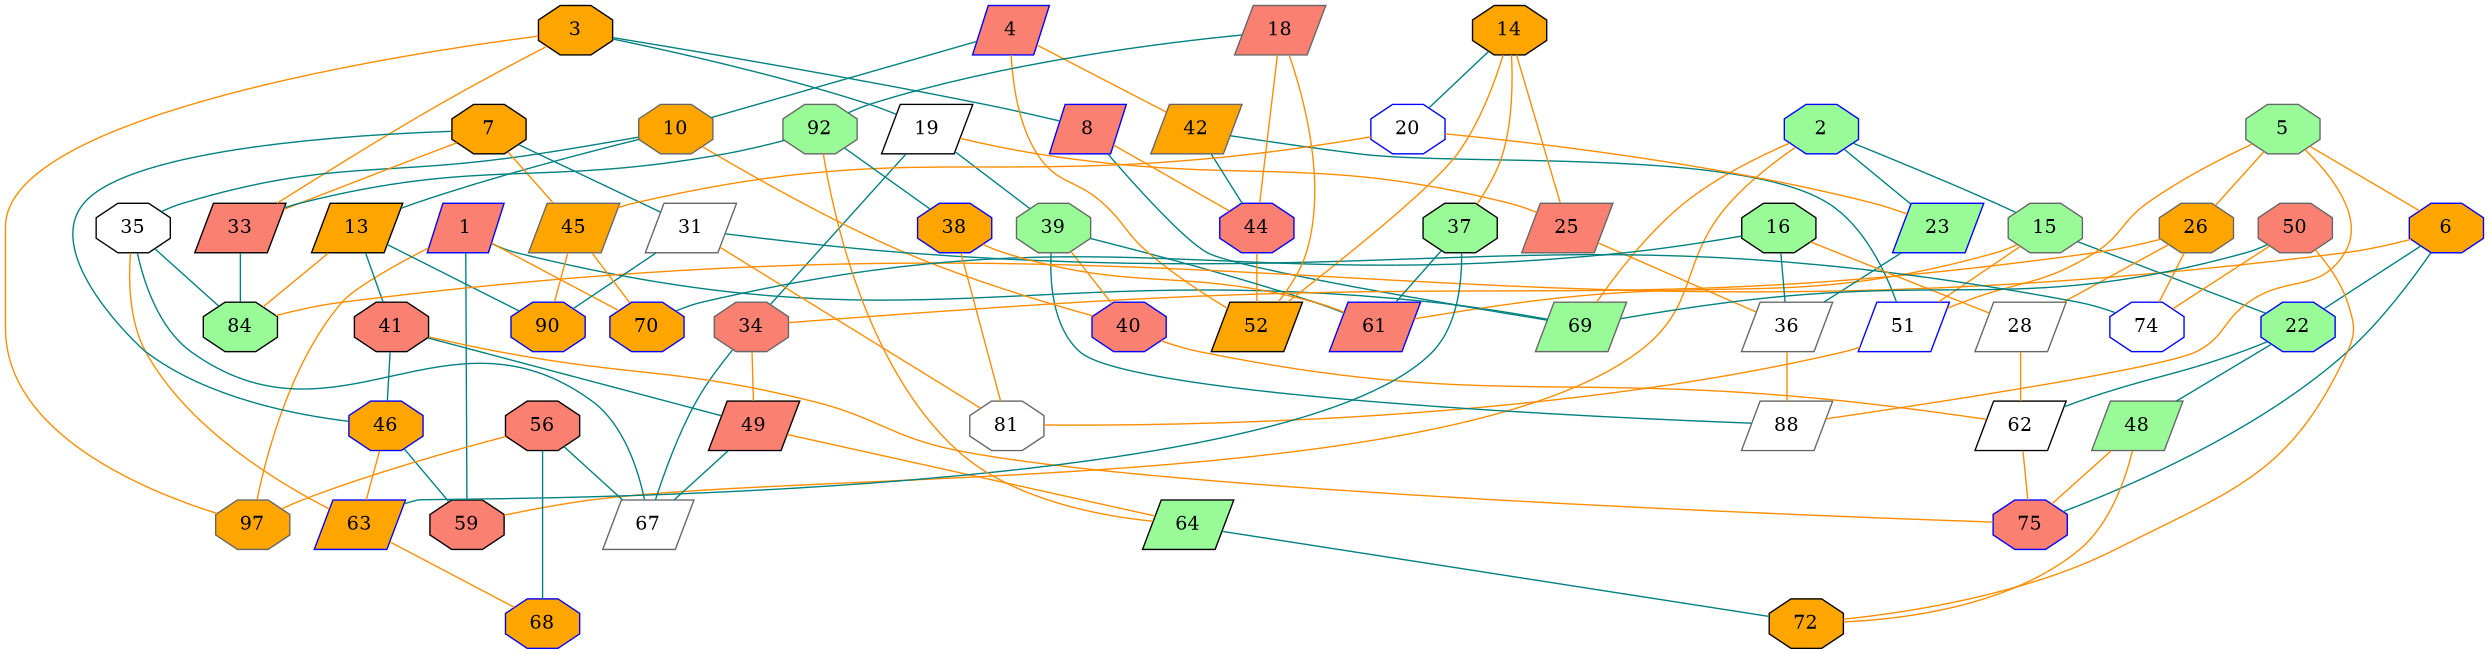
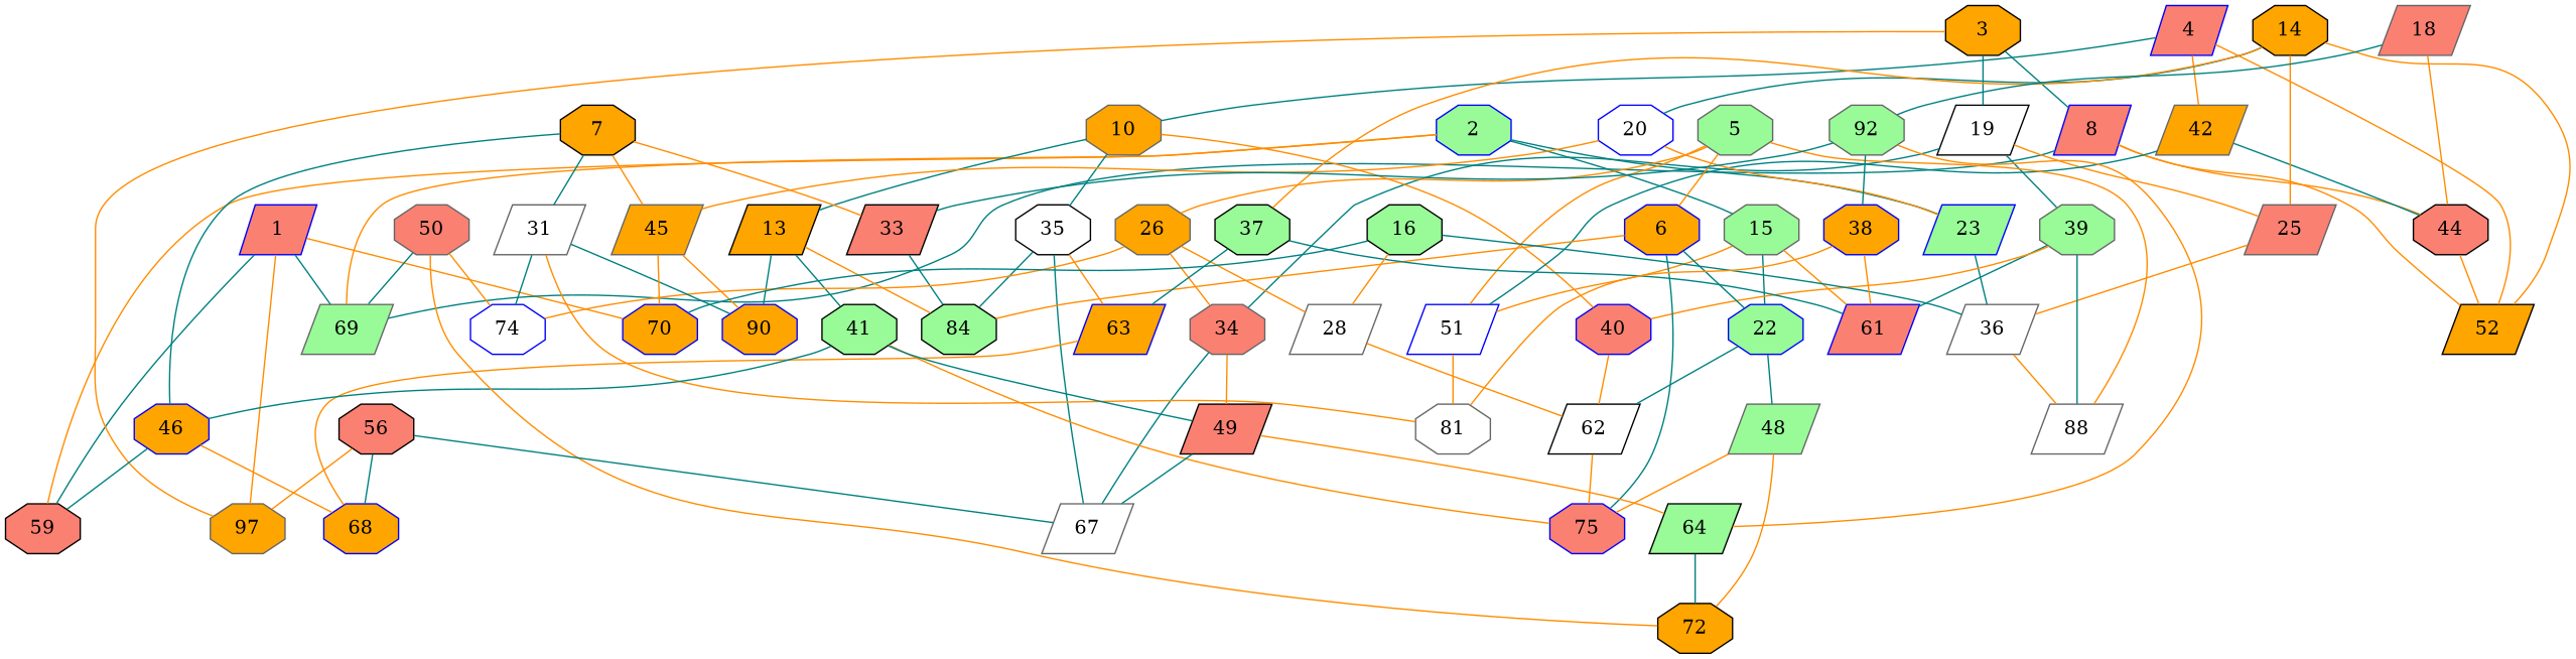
  graph {
    node [color=gray40 fillcolor=orange shape=octagon style=filled]
    edge [color=darkorange]
    1 [color=blue fillcolor=salmon shape=parallelogram super="+9"]
    59 [color=black fillcolor=salmon]
    69 [fillcolor=palegreen shape=parallelogram super="+100"]
    70 [color=blue]
    97
    2 [color=blue fillcolor=palegreen super="+27"]
    15 [fillcolor=palegreen super="+95"]
    23 [color=blue fillcolor=palegreen shape=parallelogram super="+24"]
    51 [color=blue fillcolor=white shape=parallelogram super="+92"]
    22 [color=blue fillcolor=palegreen super="+83"]
    61 [color=blue fillcolor=salmon shape=parallelogram super="+77"]
    36 [fillcolor=white shape=parallelogram super="+91"]
    3 [color=black super="+12"]
    8 [color=blue fillcolor=salmon shape=parallelogram]
    19 [color=black fillcolor=white shape=parallelogram super="+29"]
    33 [color=black fillcolor=salmon shape=parallelogram super="+99"]
-   44 [color=blue fillcolor=salmon super="+53"]
+   44 [color=black fillcolor=salmon super="+53"]
    25 [fillcolor=salmon shape=parallelogram]
    34 [fillcolor=salmon super="+54"]
    39 [fillcolor=palegreen super="+57"]
    84 [color=black fillcolor=palegreen super="+86"]
    10 [super="+11"]
    13 [color=black shape=parallelogram super="+47"]
    35 [color=black fillcolor=white super="+93"]
    40 [color=blue fillcolor=salmon]
    4 [color=blue fillcolor=salmon shape=parallelogram]
    42 [shape=parallelogram]
    52 [color=black shape=parallelogram super="+98"]
    5 [fillcolor=palegreen super="+30"]
    6 [color=blue super="+21"]
    26 [super="+55"]
    88 [fillcolor=white shape=parallelogram]
    75 [color=blue fillcolor=salmon super="+96"]
    28 [fillcolor=white shape=parallelogram super="+43"]
    74 [color=blue fillcolor=white]
    81 [fillcolor=white]
    48 [fillcolor=palegreen shape=parallelogram]
    62 [color=black fillcolor=white shape=parallelogram super="+79"]
    7 [color=black super="+80"]
    31 [fillcolor=white shape=parallelogram super="+87"]
    45 [shape=parallelogram super="+66"]
    46 [color=blue super="+58"]
    90 [color=blue]
    63 [color=blue shape=parallelogram super="+78"]
-   41 [color=black fillcolor=salmon super="+89"]
+   41 [color=black fillcolor=palegreen super="+89"]
    67 [fillcolor=white shape=parallelogram super="+71"]
    49 [color=black fillcolor=salmon shape=parallelogram super="+73"]
    14 [color=black super="+82"]
    20 [color=blue fillcolor=white super="+60"]
    37 [color=black fillcolor=palegreen]
    16 [color=black fillcolor=palegreen super="+17"]
    n52 [fillcolor=palegreen label=92 super="+85"]
    38 [color=blue]
    64 [color=black fillcolor=palegreen shape=parallelogram super="+65"]
    18 [fillcolor=salmon shape=parallelogram]
    72 [color=black super="+76"]
    68 [color=blue]
    50 [fillcolor=salmon]
    56 [color=black fillcolor=salmon super="+94"]
    1 -- 59 [color=teal]
    1 -- 69 [color=teal]
    1 -- 70
    1 -- 97
    2 -- 59
    2 -- 69
    2 -- 15 [color=teal]
    2 -- 23 [color=teal]
    15 -- 51
    15 -- 22 [color=teal]
    15 -- 61
    23 -- 36 [color=teal]
    51 -- 81
    22 -- 48 [color=teal]
    22 -- 62 [color=teal]
    36 -- 88
    3 -- 97
    3 -- 8 [color=teal]
    3 -- 19 [color=teal]
-   3 -- 33
    8 -- 69 [color=teal]
    8 -- 44
    19 -- 25
    19 -- 34 [color=teal]
    19 -- 39 [color=teal]
    33 -- 84 [color=teal]
    44 -- 52
    25 -- 36
    34 -- 67 [color=teal]
    34 -- 49
    39 -- 61 [color=teal]
    39 -- 40
    39 -- 88 [color=teal]
    10 -- 13 [color=teal]
    10 -- 35 [color=teal]
    10 -- 40
    13 -- 84
    13 -- 90 [color=teal]
    13 -- 41 [color=teal]
    35 -- 84 [color=teal]
    35 -- 63
    35 -- 67 [color=teal]
    40 -- 62
    4 -- 10 [color=teal]
    4 -- 42
    4 -- 52
    42 -- 51 [color=teal]
    42 -- 44 [color=teal]
    5 -- 51
    5 -- 6
    5 -- 26
    5 -- 88
    6 -- 22 [color=teal]
    6 -- 84
    6 -- 75 [color=teal]
    26 -- 34
    26 -- 28
    26 -- 74
    28 -- 62
    48 -- 75
    48 -- 72
    62 -- 75
    7 -- 33
    7 -- 31 [color=teal]
    7 -- 45
    7 -- 46 [color=teal]
    31 -- 74 [color=teal]
    31 -- 81
    31 -- 90 [color=teal]
    45 -- 70
    45 -- 90
    46 -- 59 [color=teal]
-   46 -- 63
+   46 -- 68
    63 -- 68
    41 -- 75
    41 -- 46 [color=teal]
    41 -- 49 [color=teal]
    49 -- 67 [color=teal]
    49 -- 64
    14 -- 25
    14 -- 52
    14 -- 20 [color=teal]
    14 -- 37
    20 -- 23 [weight=2]
    20 -- 45
    37 -- 61 [color=teal]
    37 -- 63 [color=teal]
    16 -- 70 [color=teal]
    16 -- 36 [color=teal]
    16 -- 28 [weight=2]
    n52 -- 33 [color=teal]
    n52 -- 38 [color=teal]
    n52 -- 64
    38 -- 61
    38 -- 81
    64 -- 72 [color=teal weight=2]
    18 -- 44
-   18 -- 52
+   8 -- 52
    18 -- n52 [color=teal]
    50 -- 69 [color=teal]
    50 -- 74
    50 -- 72
    56 -- 97
    56 -- 67 [color=teal]
    56 -- 68 [color=teal weight=2]
  }
